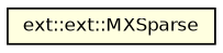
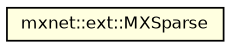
  digraph {
    rankdir=TB
-   n1 [color=black fillcolor=lightyellow fontname=Helvetica fontsize=10 height=0.2 label="ext::ext::MXSparse" shape=record style=filled width=0.4]
+   n1 [color=black fillcolor=lightyellow fontname=Helvetica fontsize=10 height=0.2 label="mxnet::ext::MXSparse" shape=record style=filled width=0.4]
  }
